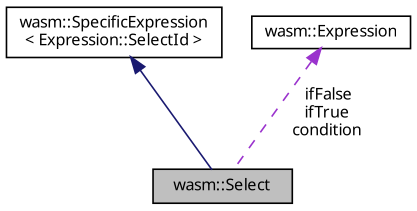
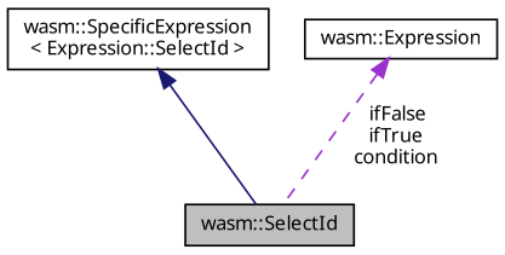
  digraph {
    fontname="Noto Sans"
    node [color=black fillcolor=white fontname="Noto Sans" fontsize=10 shape=record style=filled]
    edge [dir=back fontname="Noto Sans" fontsize=10 labelfontname=Helvetica labelfontsize=10]
-   n1 [fillcolor=grey75 fontcolor=black height=0.2 label="wasm::Select" width=0.4]
+   n1 [fillcolor=grey75 fontcolor=black height=0.2 label="wasm::SelectId" width=0.4]
    n2 [height=0.2 label="wasm::SpecificExpression\l\< Expression::SelectId \>" width=0.4]
    n3 [height=0.2 label="wasm::Expression" width=0.4]
    n2 -> n1 [color=midnightblue style=solid]
    n3 -> n1 [color=darkorchid3 label=" ifFalse\nifTrue\ncondition" style=dashed]
  }
